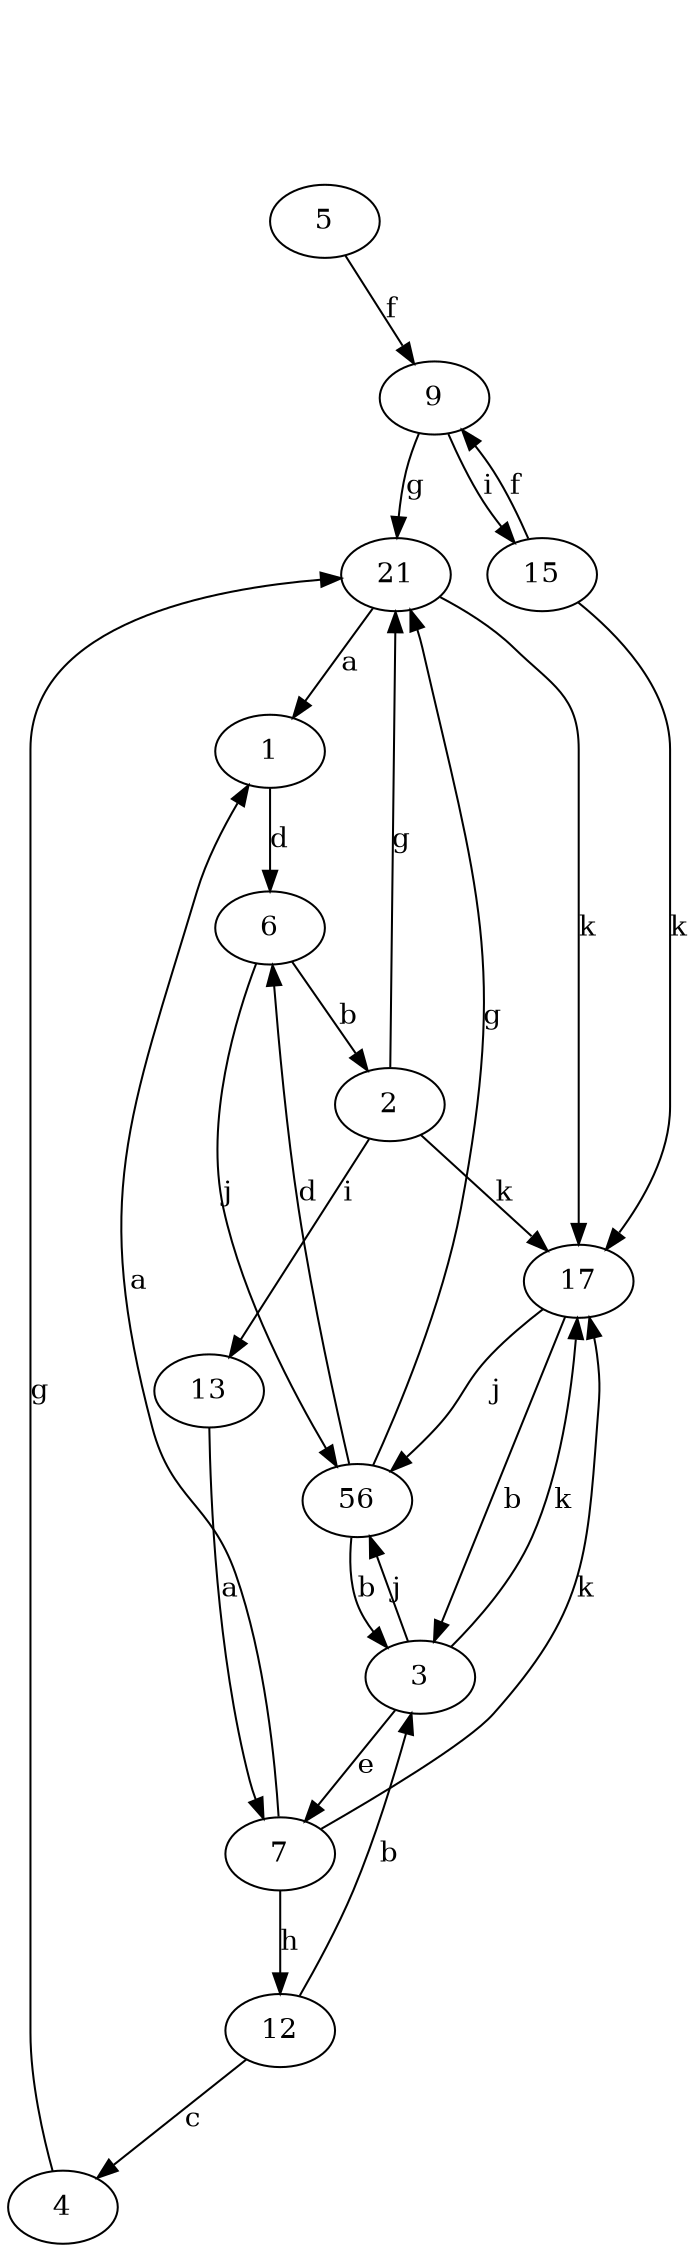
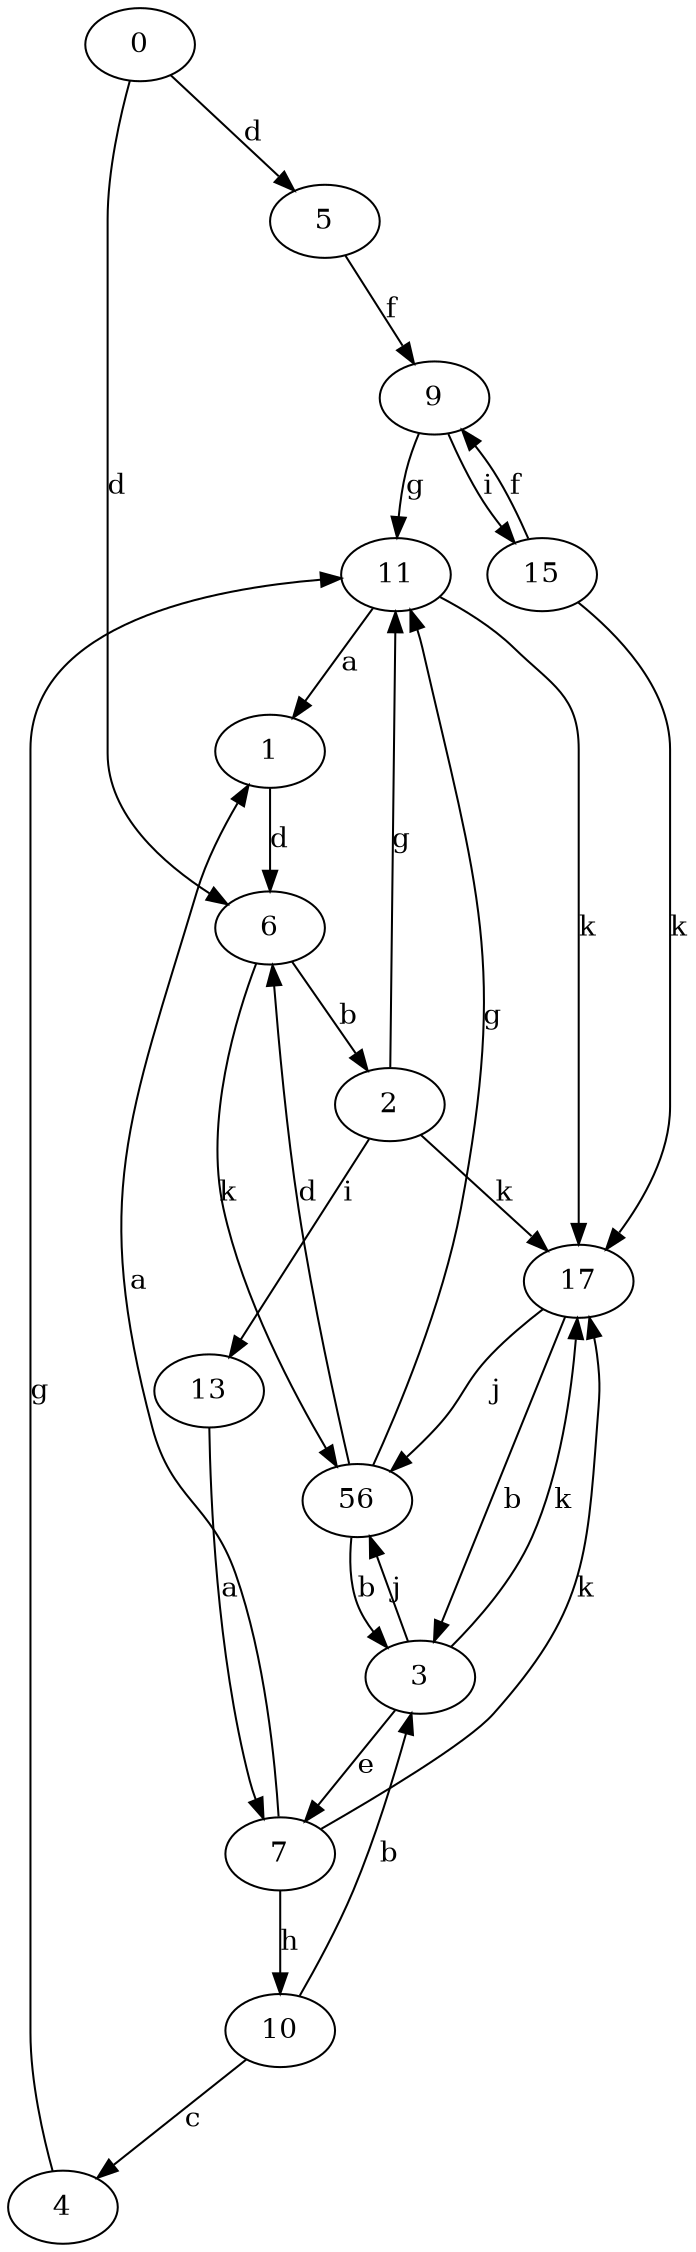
  strict digraph {
+   0
    5
    6
    9
    2
    n6 [label=56]
    1
-   11 [label=21]
+   11
    13
    17
    7
    3
-   12
+   12 [label=10]
    4
    15
+   0 -> 5 [label=d]
+   0 -> 6 [label=d]
    5 -> 9 [label=f]
    6 -> 2 [label=b]
-   6 -> n6 [label=j]
+   6 -> n6 [label=k]
    9 -> 11 [label=g]
    9 -> 15 [label=i]
    2 -> 11 [label=g]
    2 -> 13 [label=i]
    2 -> 17 [label=k]
    n6 -> 6 [label=d]
    n6 -> 11 [label=g]
    n6 -> 3 [label=b]
    1 -> 6 [label=d]
    11 -> 1 [label=a]
    11 -> 17 [label=k]
    13 -> 7 [label=a]
    17 -> n6 [label=j]
    17 -> 3 [label=b]
    7 -> 1 [label=a]
    7 -> 17 [label=k]
    7 -> 12 [label=h]
    3 -> n6 [label=j]
    3 -> 17 [label=k]
    3 -> 7 [label=e]
    12 -> 3 [label=b]
    12 -> 4 [label=c]
    4 -> 11 [label=g]
    15 -> 9 [label=f]
    15 -> 17 [label=k]
  }
